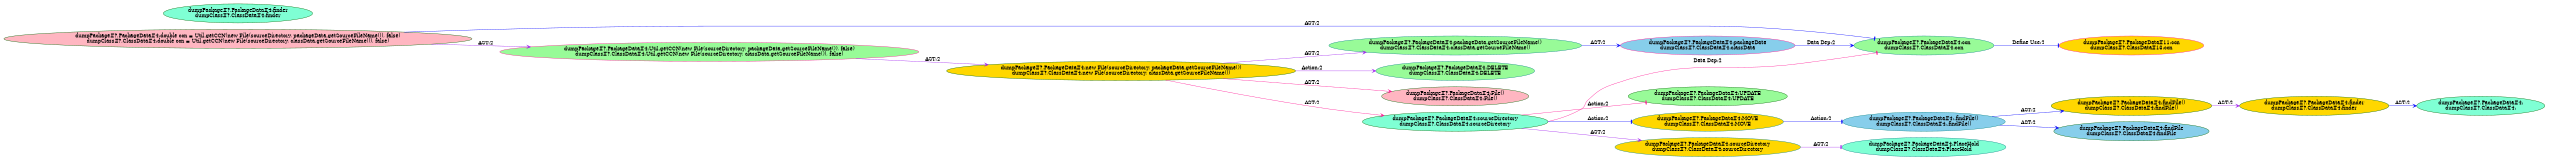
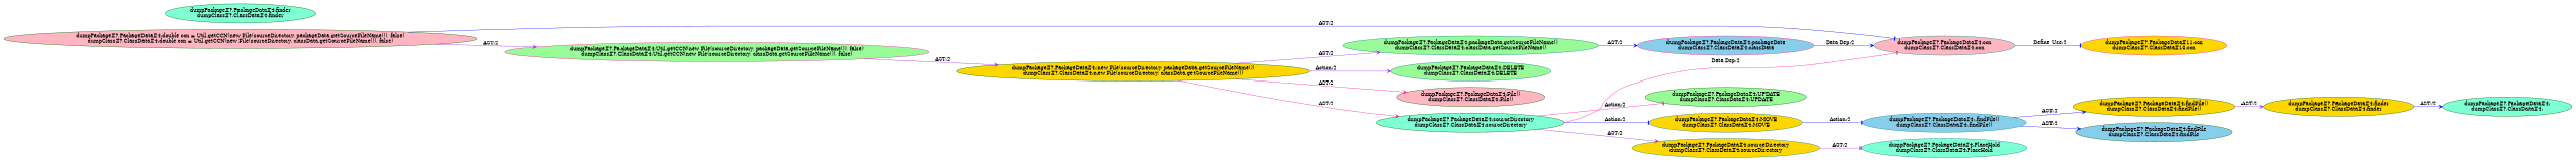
  digraph {
    rankdir=LR
    node [shape=ellipse style=filled fillcolor=gold color=darkgreen]
    edge [color=blue arrowhead=vee]
    n1 [label="dumpPackage#?,PackageData#4:UPDATE\ndumpClass#?,ClassData#4:UPDATE" fillcolor=palegreen]
    n2 [label="dumpPackage#?,PackageData#4:sourceDirectory\ndumpClass#?,ClassData#4:sourceDirectory" fillcolor=aquamarine]
    n3 [label="dumpPackage#?,PackageData#4:sourceDirectory\ndumpClass#?,ClassData#4:sourceDirectory" color=teal]
-   n4 [label="dumpPackage#?,PackageData#4:ccn\ndumpClass#?,ClassData#4:ccn" fillcolor=palegreen color=teal]
+   n4 [label="dumpPackage#?,PackageData#4:ccn\ndumpClass#?,ClassData#4:ccn" fillcolor=lightpink color=teal]
    n5 [label="dumpPackage#?,PackageData#4:MOVE\ndumpClass#?,ClassData#4:MOVE" color=teal]
    n6 [label="dumpPackage#?,PackageData#4:new File(sourceDirectory, packageData.getSourceFileName())\ndumpClass#?,ClassData#4:new File(sourceDirectory, classData.getSourceFileName())"]
    n7 [label="dumpPackage#?,PackageData#4:File()\ndumpClass#?,ClassData#4:File()" fillcolor=lightpink]
    n8 [label="dumpPackage#?,PackageData#4:packageData.getSourceFileName()\ndumpClass#?,ClassData#4:classData.getSourceFileName()" fillcolor=palegreen color=teal]
    n9 [label="dumpPackage#?,PackageData#4:DELETE\ndumpClass#?,ClassData#4:DELETE" fillcolor=palegreen color=teal]
    n10 [label="dumpPackage#?,PackageData#4:Util.getCCN(new File(sourceDirectory, packageData.getSourceFileName()), false)\ndumpClass#?,ClassData#4:Util.getCCN(new File(sourceDirectory, classData.getSourceFileName()), false)" fillcolor=palegreen color=deeppink]
    n11 [label="dumpPackage#?,PackageData#4:packageData\ndumpClass#?,ClassData#4:classData" fillcolor=skyblue color=deeppink]
    n12 [label="dumpPackage#?,PackageData#4:PlaceHold\ndumpClass#?,ClassData#4:PlaceHold" fillcolor=aquamarine color=teal]
    n13 [label="dumpPackage#?,PackageData#11:ccn\ndumpClass#?,ClassData#13:ccn" color=deeppink]
    n14 [label="dumpPackage#?,PackageData#4:double ccn = Util.getCCN(new File(sourceDirectory, packageData.getSourceFileName()), false)\ndumpClass#?,ClassData#4:double ccn = Util.getCCN(new File(sourceDirectory, classData.getSourceFileName()), false)" fillcolor=lightpink]
    n15 [label="dumpPackage#?,PackageData#4:.findFile()\ndumpClass#?,ClassData#4:.findFile()" fillcolor=skyblue color=teal]
    n16 [label="dumpPackage#?,PackageData#4:findFile\ndumpClass#?,ClassData#4:findFile" fillcolor=skyblue]
    n17 [label="dumpPackage#?,PackageData#4:findFile()\ndumpClass#?,ClassData#4:findFile()"]
    n18 [label="dumpPackage#?,PackageData#4:finder\ndumpClass#?,ClassData#4:finder" fillcolor=aquamarine]
    n19 [label="dumpPackage#?,PackageData#4:finder\ndumpClass#?,ClassData#4:finder"]
    n20 [label="dumpPackage#?,PackageData#4:\ndumpClass#?,ClassData#4:" fillcolor=aquamarine]
    n2 -> n1 [label="Action:2" color=deeppink arrowhead=tee]
    n2 -> n3 [label="AST:2" color=purple]
    n2 -> n4 [label="Data Dep:2" color=deeppink arrowhead=tee]
    n2 -> n5 [label="Action:2" arrowhead=tee]
    n3 -> n12 [label="AST:2" color=purple arrowhead=tee]
    n4 -> n13 [label="Define Use:2" arrowhead=tee]
    n5 -> n15 [label="Action:2" arrowhead=tee]
    n6 -> n2 [label="AST:2" color=deeppink]
    n6 -> n7 [label="AST:2" color=deeppink]
    n6 -> n8 [label="AST:2" color=purple]
    n6 -> n9 [label="Action:2" color=purple]
    n8 -> n11 [label="AST:2"]
    n10 -> n6 [label="AST:2" color=purple]
    n11 -> n4 [label="Data Dep:2"]
    n14 -> n4 [label="AST:2" arrowhead=tee]
    n14 -> n10 [label="AST:2" color=purple]
    n15 -> n16 [label="AST:2"]
    n15 -> n17 [label="AST:2"]
    n17 -> n19 [label="AST:2" color=purple]
    n19 -> n20 [label="AST:2"]
  }
